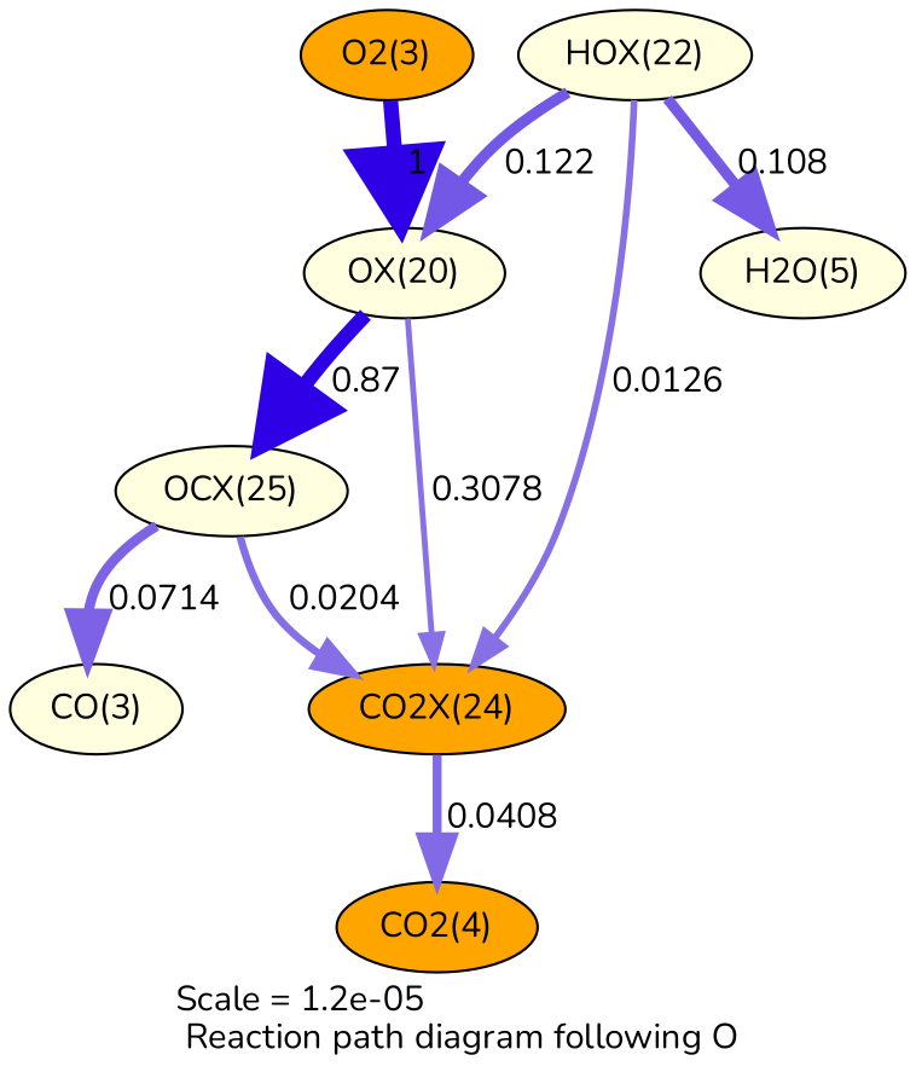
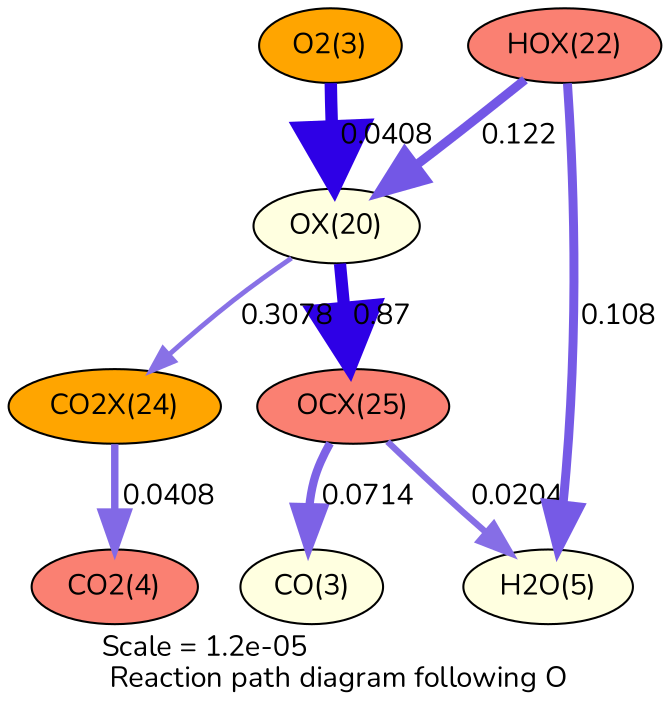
  digraph {
    fontname=Nunito
    label="Scale = 1.2e-05\l Reaction path diagram following O"
    node [fillcolor=lightyellow fontname=Nunito style=filled]
    edge [fontname=Nunito]
    n1 [fillcolor=orange label="O2(3)"]
    n2 [label="OX(20)"]
-   n3 [label="OCX(25)"]
+   n3 [fillcolor=salmon label="OCX(25)"]
    n4 [fillcolor=orange label="CO2X(24)"]
-   n5 [label="HOX(22)"]
+   n5 [fillcolor=salmon label="HOX(22)"]
    n6 [label="H2O(5)"]
    n7 [label="CO(3)"]
-   n8 [fillcolor=orange label="CO2(4)"]
-   n1 -> n2 [arrowsize=3 color="0.7, 1.5, 0.9" label=" 1" penwidth=6]
+   n8 [fillcolor=salmon label="CO2(4)"]
+   n1 -> n2 [arrowsize=3 color="0.7, 1.5, 0.9" label=" 0.0408" penwidth=6]
    n2 -> n3 [arrowsize=2.95 color="0.7, 1.37, 0.9" label=" 0.87" penwidth=5.89]
    n2 -> n4 [arrowsize=1.17 color="0.7, 0.508, 0.9" label=" 0.3078" penwidth=2.34]
-   n3 -> n4 [arrowsize=1.53 color="0.7, 0.52, 0.9" label=" 0.0204" penwidth=3.06]
+   n3 -> n6 [arrowsize=1.53 color="0.7, 0.52, 0.9" label=" 0.0204" penwidth=3.06]
    n3 -> n7 [arrowsize=2 color="0.7, 0.571, 0.9" label=" 0.0714" penwidth=4.01]
    n4 -> n8 [arrowsize=1.79 color="0.7, 0.541, 0.9" label=" 0.0408" penwidth=3.58]
    n5 -> n2 [arrowsize=2.21 color="0.7, 0.622, 0.9" label=" 0.122" penwidth=4.41]
-   n5 -> n4 [arrowsize=1.35 color="0.7, 0.513, 0.9" label=" 0.0126" penwidth=2.7]
    n5 -> n6 [arrowsize=2.16 color="0.7, 0.608, 0.9" label=" 0.108" penwidth=4.32]
  }
